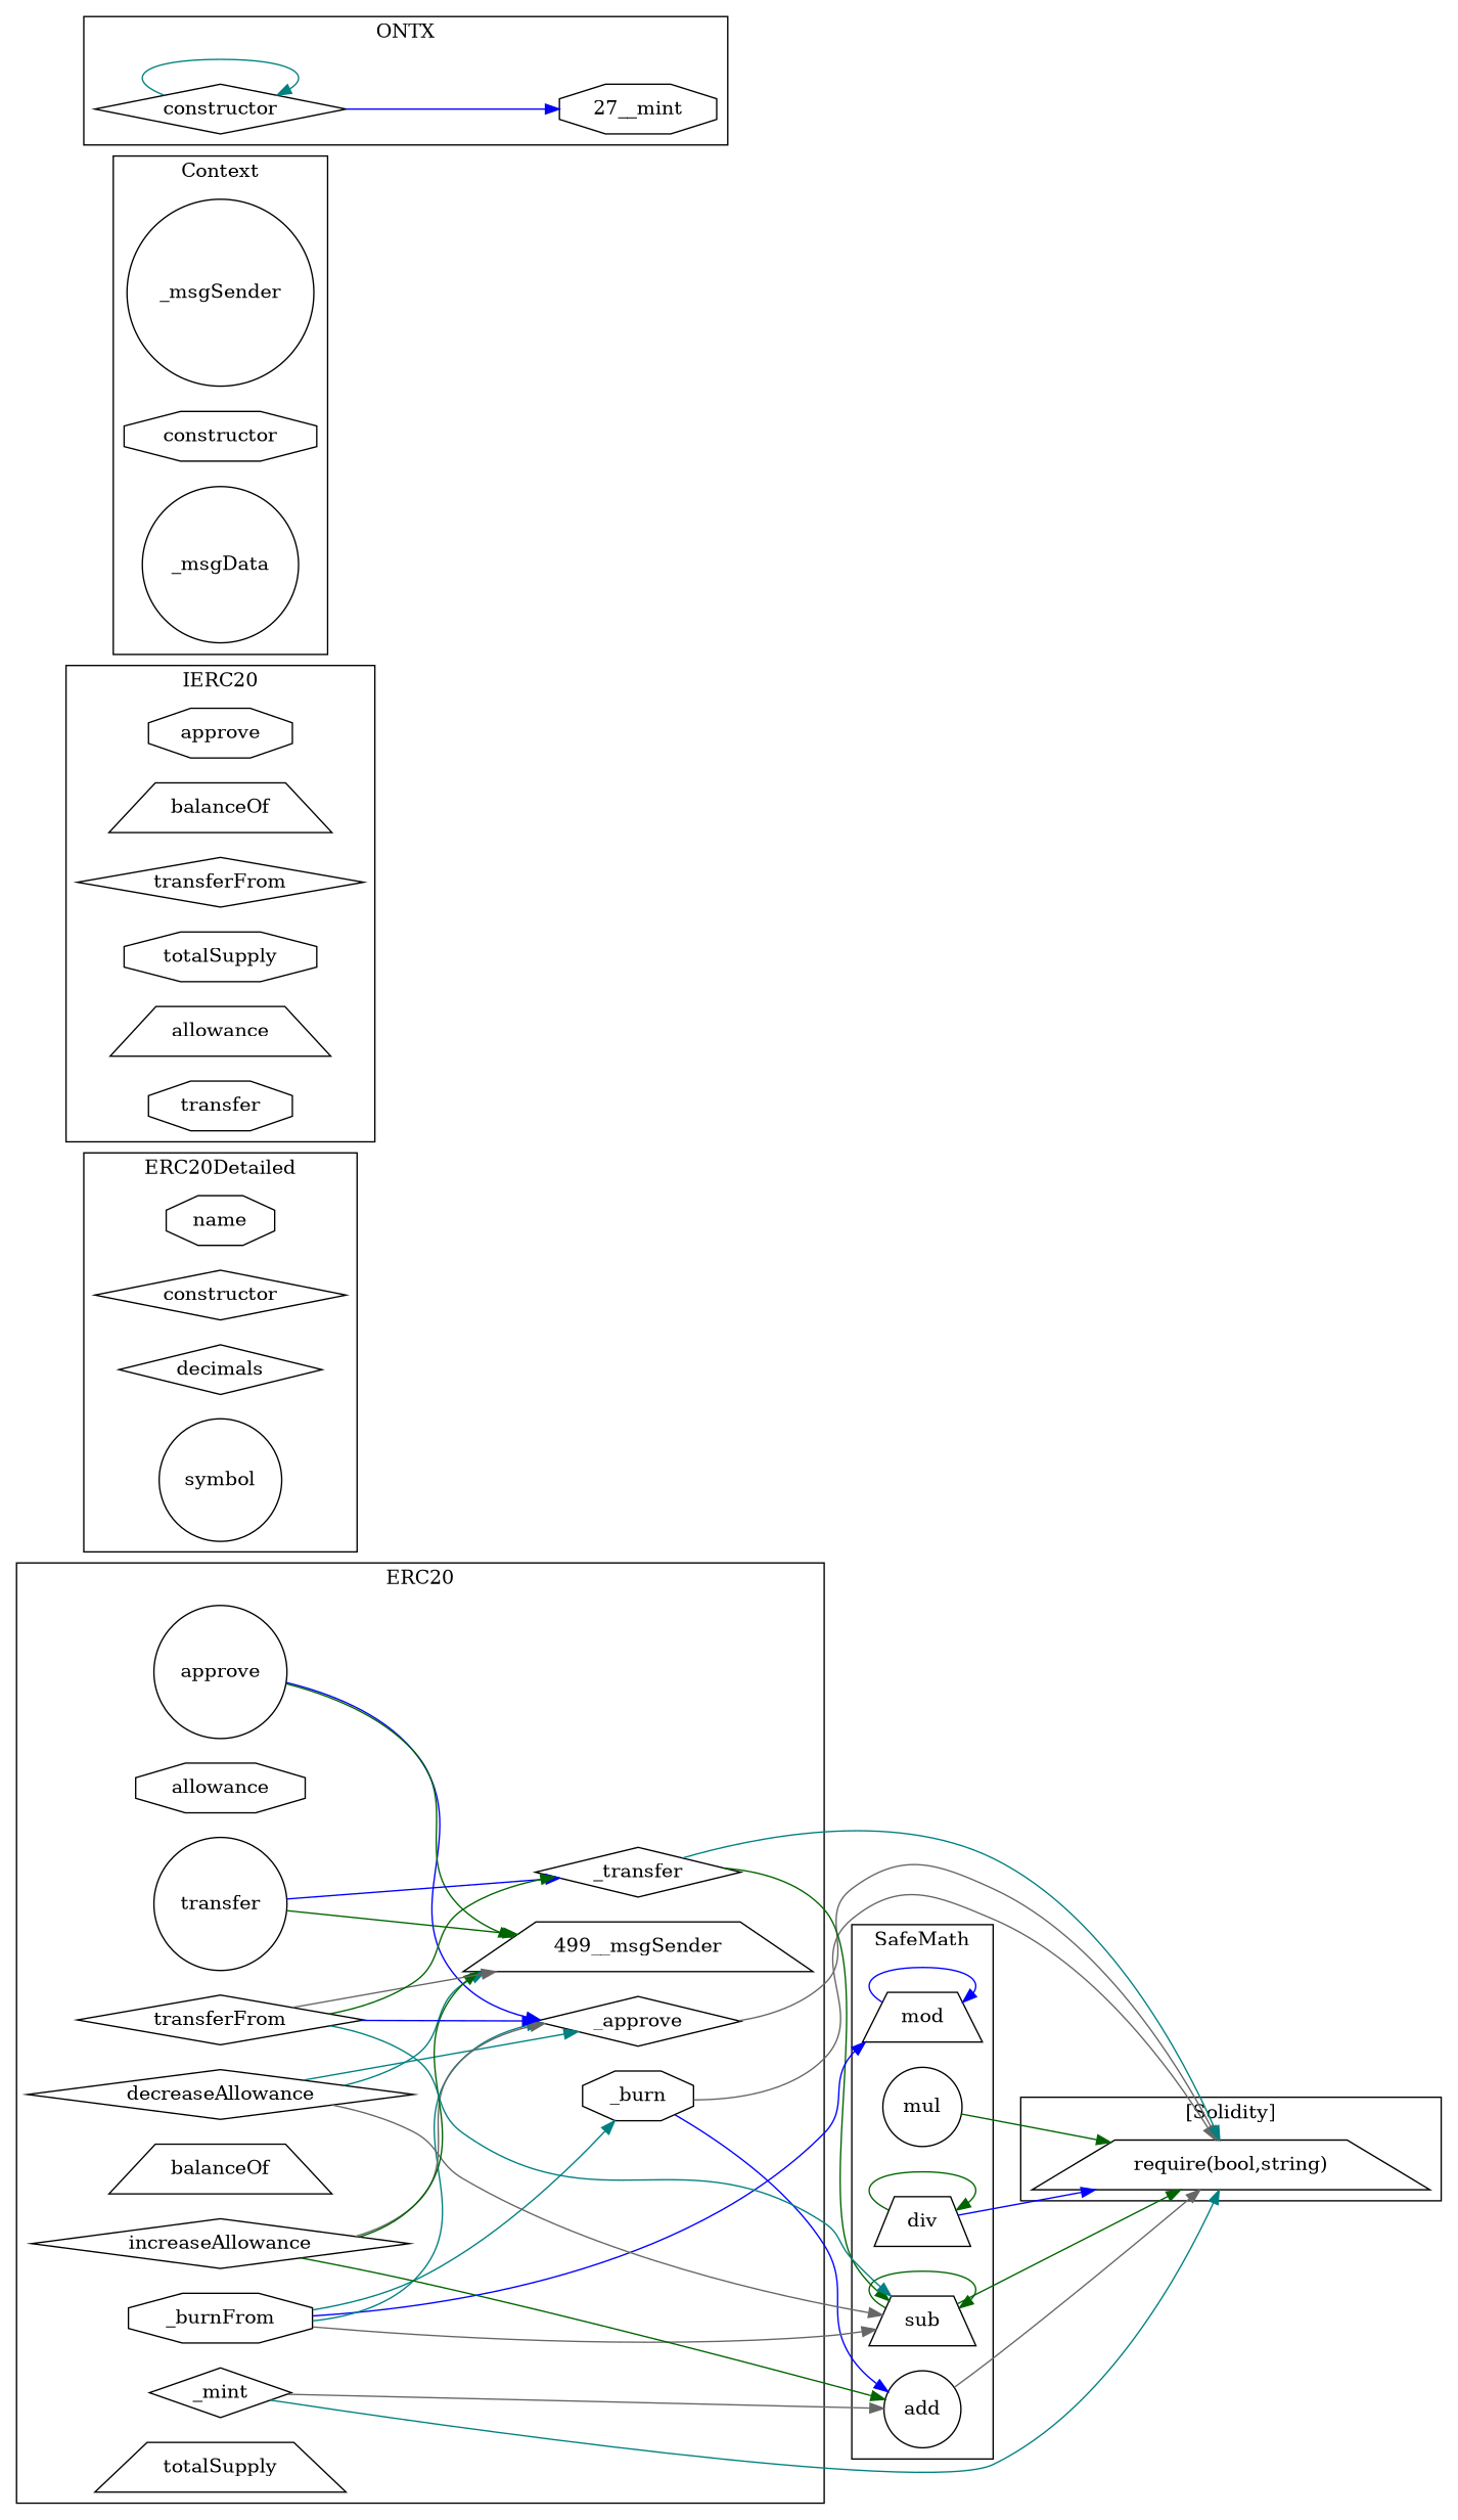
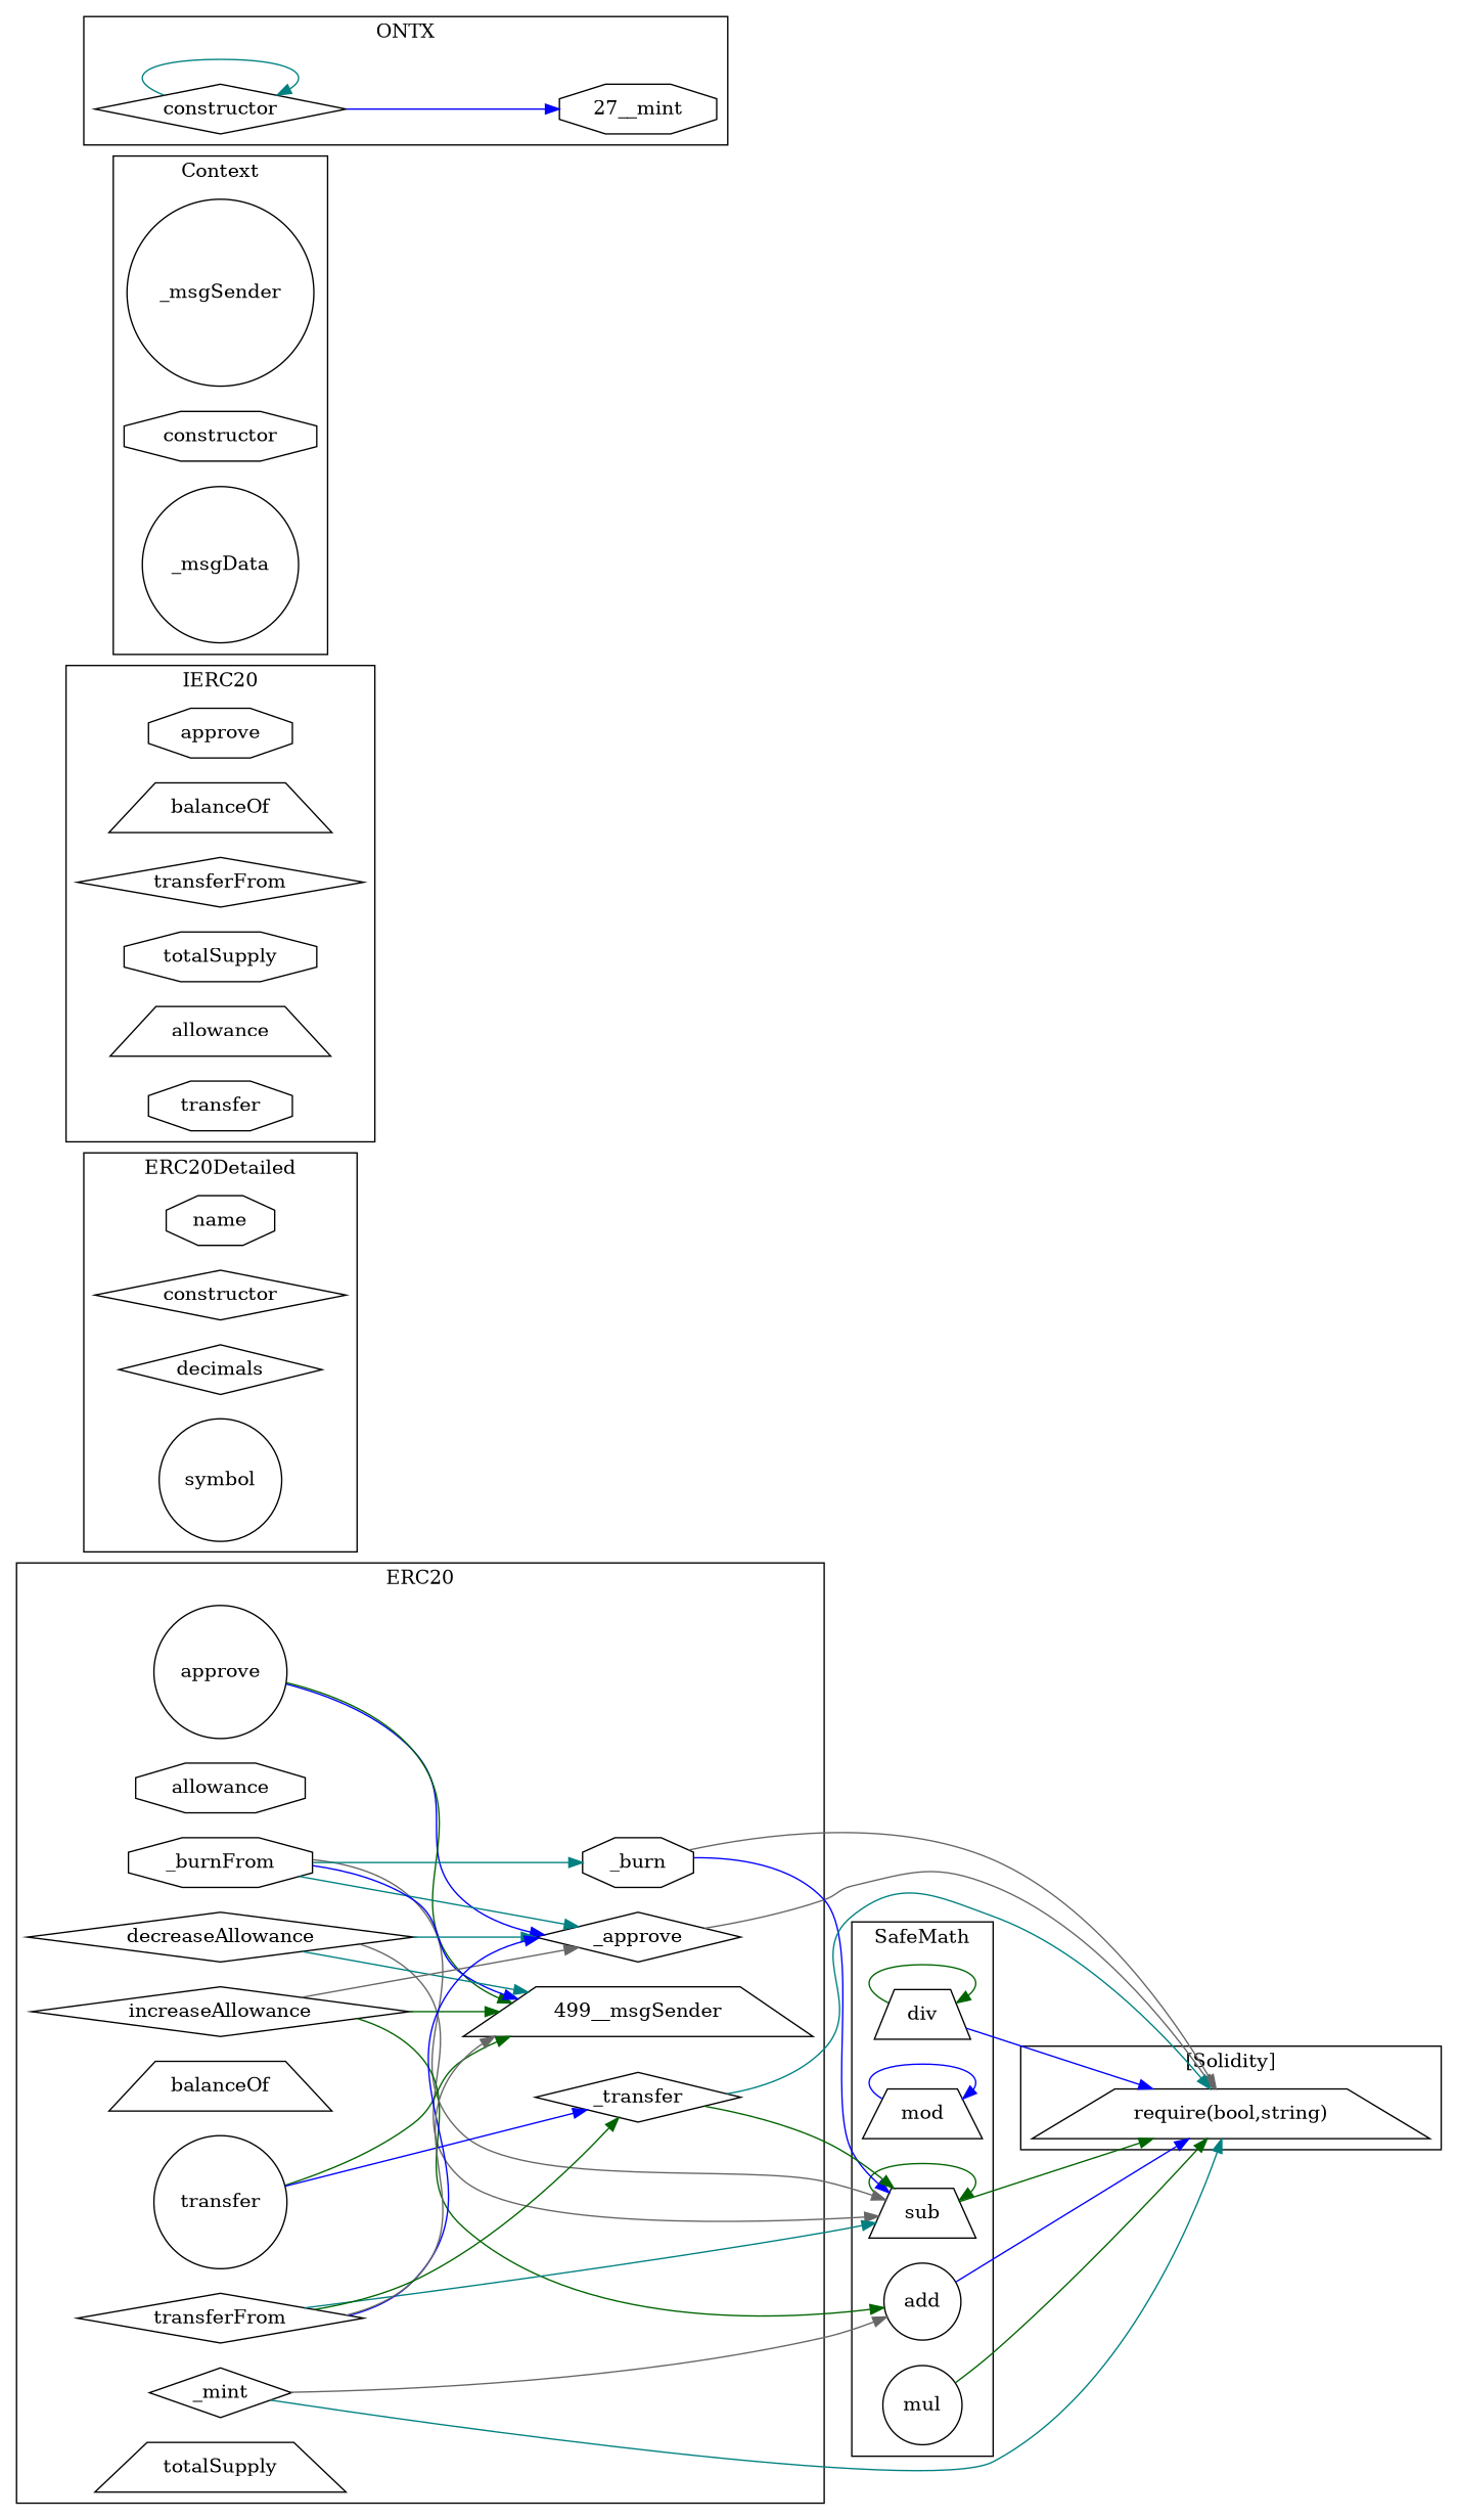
  strict digraph {
    rankdir=LR
    node [shape=diamond]
    edge [color=darkgreen]
    n1 [label=add shape=circle]
    n2 [label=mod shape=trapezium]
    n3 [label=mul shape=circle]
    n4 [label=div shape=trapezium]
    n5 [label=sub shape=trapezium]
    n6 [label=name shape=octagon]
    n7 [label=constructor]
    n8 [label=decimals]
    n9 [label=symbol shape=circle]
    n10 [label=approve shape=octagon]
    n11 [label=balanceOf shape=trapezium]
    n12 [label=transferFrom]
    n13 [label=totalSupply shape=octagon]
    n14 [label=allowance shape=trapezium]
    n15 [label=transfer shape=octagon]
    n16 [label=_approve]
    n17 [label=_burn shape=octagon]
    n18 [label=approve shape=circle]
    n19 [label="499__msgSender" shape=trapezium]
    n20 [label=_transfer]
    n21 [label=allowance shape=octagon]
    n22 [label=_burnFrom shape=octagon]
    n23 [label=decreaseAllowance]
    n24 [label=_mint]
    n25 [label=balanceOf shape=trapezium]
    n26 [label=transfer shape=circle]
    n27 [label=increaseAllowance]
    n28 [label=transferFrom]
    n29 [label=totalSupply shape=trapezium]
    n30 [label=_msgSender shape=circle]
    n31 [label=constructor shape=octagon]
    n32 [label=_msgData shape=circle]
    n33 [label=constructor]
    "27__mint" [shape=octagon]
    "require(bool,string)" [shape=trapezium]
    subgraph cluster_1 {
      label=SafeMath
      n1
      n2
      n3
      n4
      n5
    }
    subgraph cluster_2 {
      label=ERC20Detailed
      n6
      n7
      n8
      n9
    }
    subgraph cluster_3 {
      label=IERC20
      n10
      n11
      n12
      n13
      n14
      n15
    }
    subgraph cluster_4 {
      label=ERC20
      n16
      n17
      n18
      n19
      n20
      n21
      n22
      n23
      n24
      n25
      n26
      n27
      n28
      n29
    }
    subgraph cluster_5 {
      label=Context
      n30
      n31
      n32
    }
    subgraph cluster_6 {
      label=ONTX
      n33
      "27__mint"
    }
    subgraph cluster_7 {
      label="[Solidity]"
      "require(bool,string)"
    }
-   n1 -> "require(bool,string)" [color=gray40]
+   n1 -> "require(bool,string)" [color=blue]
    n2 -> n2 [color=blue]
    n3 -> "require(bool,string)"
    n4 -> n4
    n4 -> "require(bool,string)" [color=blue]
    n5 -> n5
    n5 -> "require(bool,string)"
    n16 -> "require(bool,string)" [color=gray40]
-   n17 -> n1 [color=blue]
+   n17 -> n5 [color=blue]
    n17 -> "require(bool,string)" [color=gray40]
    n18 -> n16 [color=blue]
    n18 -> n19
    n20 -> n5
    n20 -> "require(bool,string)" [color=teal]
    n22 -> n5 [color=gray40]
    n22 -> n16 [color=teal]
    n22 -> n17 [color=teal]
-   n22 -> n2 [color=blue]
+   n22 -> n19 [color=blue]
    n23 -> n5 [color=gray40]
    n23 -> n16 [color=teal]
    n23 -> n19 [color=teal]
    n24 -> n1 [color=gray40]
    n24 -> "require(bool,string)" [color=teal]
    n26 -> n19
    n26 -> n20 [color=blue]
    n27 -> n1
    n27 -> n16 [color=gray40]
    n27 -> n19
    n28 -> n5 [color=teal]
    n28 -> n16 [color=blue]
    n28 -> n19 [color=gray40]
    n28 -> n20
    n33 -> n33 [color=teal]
    n33 -> "27__mint" [color=blue]
  }
